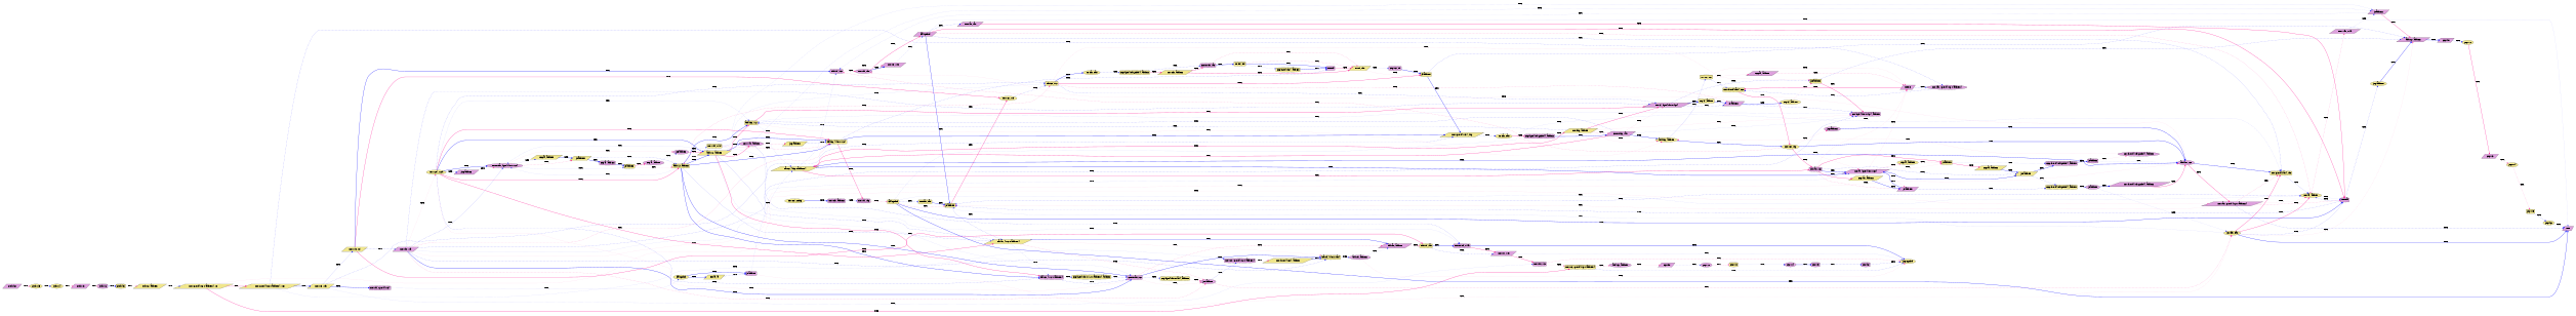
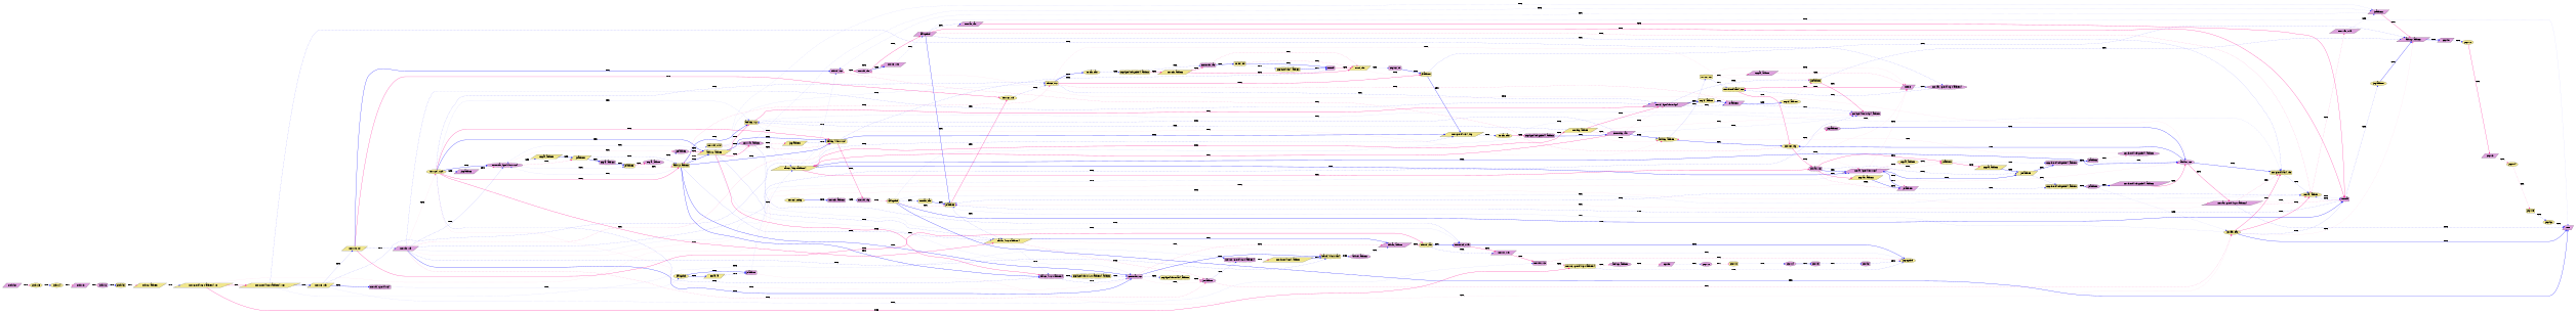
  digraph {
    rankdir=LR
    node [fillcolor=khaki shape=cylinder style=filled]
    edge [arrowhead=vee color=blue style=bold]
    n1 [fillcolor=plum label="push rbp" shape=parallelogram]
    n2 [label="push r15" shape=ellipse]
    n3 [label="push r14" shape=ellipse]
    n4 [fillcolor=plum label="push r13" shape=parallelogram]
    n5 [fillcolor=plum label="push r12"]
    n6 [label="push rbx"]
    n7 [label="sub rsp , address" shape=parallelogram]
    n8 [label="mov qword [ rsp + address ] , r8" shape=parallelogram]
    n9 [label="mov qword [ rsp + address ] , rcx" shape=parallelogram]
    n10 [label="mov rcx , qword [ rsp + address ]"]
    n11 [fillcolor=plum label="mov rax , qword [ rsp + address ]" shape=parallelogram]
    n12 [label="mov r13 , rdx" shape=parallelogram]
    n13 [fillcolor=plum label="mov rcx , qword [ rsp + address ]"]
    n14 [fillcolor=plum label="mov rax , qword [ rsp + address ]" shape=ellipse]
    n15 [label="jmp symbol" shape=ellipse]
    n16 [fillcolor=plum label="add rsp , address" shape=ellipse]
    n17 [label="je address"]
    n18 [fillcolor=plum label=retn shape=parallelogram]
    n19 [fillcolor=plum label="setne al"]
    n20 [label="mov qword [ rax ] , rbx"]
    n21 [label="mov al , address" shape=ellipse]
    n22 [label="mov r15 , rsi" shape=parallelogram]
    n23 [label="mov qword [ r13 ] , rbp" shape=parallelogram]
    n24 [fillcolor=plum label="mov rdx , r13"]
    n25 [fillcolor=plum label="mov rdi , qword [ r13 ]"]
    n26 [label="mov dword [ rcx ] , address" shape=parallelogram]
    n27 [label="mov dword [ rax ] , ecx"]
    n28 [fillcolor=plum label="mov rbx , rdi" shape=parallelogram]
    n29 [label="mov rcx , r15" shape=ellipse]
    n30 [label="sub r15 , rax"]
    n31 [fillcolor=plum label="sub r15 , rcx"]
    n32 [label="xor eax , eax" shape=ellipse]
    n33 [label="call symbol" shape=ellipse]
    n34 [label="xor r12d , r12d" shape=ellipse]
    n35 [fillcolor=plum label="movzx eax , byte [ rbx + r12 ]" shape=ellipse]
    n36 [label="lea rbp , [ rbx + r12 ]"]
    n37 [fillcolor=plum label="cmove rax , rcx"]
    n38 [fillcolor=plum label="jne address" shape=ellipse]
    n39 [label="lea rdi , [ rbx + rax ]"]
    n40 [fillcolor=plum label="mov cl , byte [ rbx + rbp ]" shape=parallelogram]
    n41 [fillcolor=plum label="mov byte [ rbx + rbp ] , address"]
    n42 [fillcolor=plum label="mov al , byte [ rbx + rcx ]" shape=parallelogram]
    n43 [fillcolor=plum label="add rbx , rcx" shape=ellipse]
    n44 [label="sub rcx , r12"]
    n45 [fillcolor=plum label="movzx r8d , r14b"]
    n46 [fillcolor=plum label="mov rsi , r15" shape=parallelogram]
    n47 [fillcolor=plum label="mov rdi , rbx" shape=ellipse]
    n48 [fillcolor=plum label="mov rsi , r15" shape=parallelogram]
    n49 [fillcolor=plum label="jmp address" shape=parallelogram]
    n50 [label="add r12 , address"]
    n51 [label="add r12 , address" shape=parallelogram]
    n52 [label="lea rax , [ r12 + address ]" shape=parallelogram]
    n53 [fillcolor=plum label="lea rcx , [ r12 + address ]"]
    n54 [label="add rbp , r12"]
    n55 [label="cmp al , address" shape=parallelogram]
    n56 [label="je address" shape=parallelogram]
    n57 [label="je address"]
    n58 [fillcolor=plum label="jne address" shape=ellipse]
    n59 [fillcolor=plum label="sete sil"]
    n60 [fillcolor=plum label="mov rdi , rbp"]
    n61 [fillcolor=plum label="add rax , address" shape=parallelogram]
    n62 [label="cmp byte [ rbx + rax ] , address"]
    n63 [label="xor eax , eax" shape=ellipse]
    n64 [fillcolor=plum label="add rdi , address" shape=ellipse]
    n65 [fillcolor=plum label="je address" shape=parallelogram]
    n66 [label="jne address"]
    n67 [label="cmp cl , address"]
    n68 [fillcolor=plum label="je address" shape=parallelogram]
    n69 [label="je address"]
    n70 [label="jne address" shape=parallelogram]
    n71 [fillcolor=plum label="sete cl" shape=parallelogram]
    n72 [label="cmp al , address" shape=ellipse]
    n73 [fillcolor=plum label="mov r14b , address" shape=ellipse]
    n74 [label="cmp byte [ rbx + r12 + address ] , address"]
    n75 [label="xor eax , eax" shape=ellipse]
    n76 [label="jb address"]
    n77 [label="lea rcx , [ rbp + address ]" shape=parallelogram]
    n78 [label="add rbp , address" shape=ellipse]
    n79 [fillcolor=plum label="cmp al , address"]
    n80 [fillcolor=plum label="cmp al , address" shape=ellipse]
    n81 [label="xor r14d , r14d"]
    n82 [fillcolor=plum label="je address" shape=parallelogram]
    n83 [label="jmp address" shape=parallelogram]
    n84 [fillcolor=plum label="add rsp , address" shape=parallelogram]
    n85 [label="or rsi , rdx" shape=parallelogram]
    n86 [label="mov esi , string" shape=ellipse]
    n87 [fillcolor=plum label="mov edx , address"]
    n88 [label="call symbol"]
    n89 [fillcolor=plum label="pop rbx" shape=parallelogram]
    n90 [label="jmp address" shape=ellipse]
    n91 [fillcolor=plum label="test r14b , r14b" shape=parallelogram]
    n92 [label="cmp byte [ rel symbol ] , address"]
    n93 [label="cmp cl , address" shape=ellipse]
    n94 [label="mov edx , address" shape=parallelogram]
    n95 [fillcolor=plum label="cmove rdx , rax"]
    n96 [label="xor esi , esi"]
    n97 [fillcolor=plum label="cmp rcx , rsi"]
    n98 [label="cmp byte [ rbp ] , address"]
    n99 [label="pop r12" shape=ellipse]
    n100 [fillcolor=plum label="cmp byte [ rel symbol ] , address"]
    n101 [label="test eax , eax"]
    n102 [fillcolor=plum label="pop rbx" shape=parallelogram]
    n103 [fillcolor=plum label="pop r12" shape=ellipse]
    n104 [label="pop r13"]
    n105 [fillcolor=plum label="pop r14" shape=ellipse]
    n106 [fillcolor=plum label="pop r15"]
    n107 [fillcolor=plum label="pop rbp"]
    n108 [fillcolor=plum label="pop r13" shape=parallelogram]
    n109 [label="pop r14" shape=ellipse]
    n110 [label="pop r15"]
    n111 [label="pop rbp" shape=ellipse]
    n112 [label="mov ebp , address" shape=parallelogram]
    n113 [fillcolor=plum label="cmove rbp , rax" shape=parallelogram]
    n114 [fillcolor=plum label="sub rax , rcx"]
    n115 [label="xor ecx , ecx"]
    n116 [label="mov rcx , rbp" shape=ellipse]
    n117 [label="test al , al" shape=parallelogram]
    n118 [fillcolor=plum label="je address"]
    n119 [label="cmp rax , address" shape=parallelogram]
    n120 [label="cmp dword [ rel symbol ] , address"]
    n121 [fillcolor=plum label="cmp dword [ rel symbol ] , address"]
    n122 [label="cmp al , address" shape=parallelogram]
    n123 [fillcolor=plum label="je address" shape=ellipse]
    n124 [fillcolor=plum label="mov dword [ rel symbol ] , address" shape=parallelogram]
    n125 [fillcolor=plum label="je address"]
    n126 [fillcolor=plum label="mov dword [ rel symbol ] , address" shape=ellipse]
    n127 [fillcolor=plum label="call symbol" shape=parallelogram]
    n128 [fillcolor=plum label="test rax , rax" shape=parallelogram]
    n129 [fillcolor=plum label="cmp al , address" shape=parallelogram]
    n130 [fillcolor=plum label="jmp address" shape=ellipse]
    n1 -> n2 [arrowhead=diamond color=deeppink label=CFG style=dotted]
    n2 -> n3 [arrowhead=box label=CFG style=dotted]
    n3 -> n4 [arrowhead=diamond color=deeppink label=CFG style=dashed]
    n4 -> n5 [color=deeppink label=CFG style=dotted]
    n5 -> n6 [arrowhead=box label=CFG]
    n6 -> n7 [color=deeppink label=CFG style=dashed]
    n7 -> n8 [arrowhead=diamond label=CFG style=dashed]
    n8 -> n9 [arrowhead=box color=deeppink label=CFG]
    n8 -> n10 [arrowhead=box color=deeppink label=DFG]
    n8 -> n11 [color=deeppink label=DFG style=dotted]
    n9 -> n12 [arrowhead=box label=CFG]
    n9 -> n13 [arrowhead=box label=DFG style=dotted]
    n9 -> n14 [arrowhead=diamond label=DFG style=dashed]
    n10 -> n15 [label=DFG style=dashed]
    n10 -> n16 [color=deeppink label=CFG style=dashed]
    n11 -> n17 [arrowhead=box color=deeppink label=DFG style=dotted]
    n11 -> n18 [arrowhead=diamond label=DFG style=dashed]
    n11 -> n19 [arrowhead=box color=deeppink label=DFG style=dashed]
    n11 -> n20 [arrowhead=box color=deeppink label=DFG style=dashed]
    n11 -> n21 [arrowhead=box color=deeppink label=DFG style=dotted]
    n12 -> n22 [arrowhead=box label=CFG style=dashed]
    n12 -> n23 [arrowhead=box label=DFG style=dashed]
    n12 -> n24 [arrowhead=diamond label=DFG style=dotted]
    n12 -> n25 [arrowhead=box label=DFG]
    n13 -> n26 [arrowhead=box color=deeppink label=DFG style=dotted]
    n14 -> n27 [arrowhead=box label=DFG style=dashed]
    n16 -> n102 [color=deeppink label=CFG style=dotted]
    n17 -> n29 [arrowhead=diamond color=deeppink label=CFG]
    n17 -> n52 [label=CFG style=dashed]
    n19 -> n17 [arrowhead=diamond label=DFG style=dashed]
    n19 -> n21 [label=DFG style=dashed]
    n19 -> n90 [arrowhead=diamond label=CFG style=dashed]
    n20 -> n21 [arrowhead=box label=CFG style=dashed]
    n21 -> n17 [label=DFG style=dashed]
    n21 -> n19 [arrowhead=box label=DFG style=dotted]
    n21 -> n91 [arrowhead=diamond color=deeppink label=CFG style=dashed]
    n22 -> n28 [label=CFG style=dashed]
    n22 -> n29 [arrowhead=diamond color=deeppink label=DFG]
    n22 -> n30 [arrowhead=diamond color=deeppink label=DFG]
    n22 -> n31 [arrowhead=diamond label=DFG]
    n23 -> n32 [arrowhead=box label=CFG style=dashed]
    n24 -> n10 [color=deeppink label=CFG style=dotted]
    n24 -> n15 [color=deeppink label=DFG style=dashed]
    n25 -> n33 [arrowhead=diamond label=DFG style=dotted]
    n26 -> n39 [arrowhead=box label=CFG]
    n27 -> n116 [arrowhead=diamond color=deeppink label=CFG]
    n28 -> n34 [arrowhead=diamond color=deeppink label=CFG style=dotted]
    n28 -> n35 [arrowhead=diamond label=DFG style=dashed]
    n28 -> n36 [arrowhead=box color=deeppink label=DFG style=dashed]
    n28 -> n37 [label=DFG]
    n28 -> n38 [arrowhead=box color=deeppink label=DFG style=dashed]
    n28 -> n39 [arrowhead=box label=DFG style=dashed]
    n28 -> n40 [arrowhead=diamond label=DFG style=dashed]
    n28 -> n41 [arrowhead=diamond label=DFG style=dashed]
    n28 -> n42 [label=DFG style=dotted]
    n28 -> n43 [arrowhead=box color=deeppink label=DFG style=dotted]
    n29 -> n44 [label=DFG style=dashed]
    n30 -> n45 [arrowhead=box label=CFG]
    n30 -> n46 [arrowhead=diamond label=DFG style=dashed]
    n31 -> n47 [arrowhead=box color=deeppink label=CFG style=dotted]
    n31 -> n48 [color=deeppink label=DFG style=dotted]
    n32 -> n100 [arrowhead=diamond color=deeppink label=CFG]
    n33 -> n117 [arrowhead=diamond label=CFG]
    n33 -> n118 [arrowhead=box label=DFG]
    n34 -> n35 [arrowhead=box label=DFG]
    n34 -> n36 [arrowhead=box color=deeppink label=DFG]
    n34 -> n37 [color=deeppink label=DFG style=dotted]
    n34 -> n44 [label=DFG style=dashed]
    n34 -> n49 [arrowhead=box label=CFG style=dashed]
    n34 -> n50 [arrowhead=box color=deeppink label=DFG]
    n34 -> n51 [arrowhead=box label=DFG]
    n34 -> n52 [arrowhead=diamond color=deeppink label=DFG]
    n34 -> n53 [label=DFG style=dashed]
    n34 -> n54 [arrowhead=diamond label=DFG style=dotted]
    n35 -> n55 [arrowhead=diamond label=CFG style=dotted]
    n35 -> n56 [arrowhead=box color=deeppink label=DFG style=dashed]
    n35 -> n57 [arrowhead=diamond label=DFG style=dotted]
    n35 -> n58 [arrowhead=diamond color=deeppink label=DFG style=dotted]
    n36 -> n23 [arrowhead=box label=DFG]
    n36 -> n59 [arrowhead=box label=DFG style=dashed]
    n36 -> n60 [color=deeppink label=DFG]
    n37 -> n38 [color=deeppink label=DFG style=dotted]
    n37 -> n39 [arrowhead=diamond label=DFG]
    n37 -> n61 [arrowhead=diamond color=deeppink label=DFG style=dashed]
    n37 -> n62 [arrowhead=diamond label=CFG style=dashed]
    n38 -> n13 [arrowhead=diamond label=CFG style=dashed]
    n38 -> n63 [arrowhead=diamond color=deeppink label=CFG style=dashed]
    n39 -> n64 [arrowhead=diamond label=DFG style=dashed]
    n40 -> n65 [label=DFG style=dashed]
    n40 -> n66 [label=DFG style=dashed]
    n40 -> n67 [label=CFG]
    n42 -> n68 [color=deeppink label=DFG style=dotted]
    n42 -> n69 [arrowhead=box color=deeppink label=DFG style=dotted]
    n42 -> n70 [arrowhead=diamond label=DFG]
    n42 -> n71 [arrowhead=diamond color=deeppink label=DFG style=dotted]
    n42 -> n72 [color=deeppink label=CFG style=dashed]
    n43 -> n11 [arrowhead=box color=deeppink label=CFG]
    n43 -> n20 [arrowhead=diamond label=DFG]
    n43 -> n47 [color=deeppink label=DFG style=dotted]
    n44 -> n40 [arrowhead=diamond label=DFG style=dashed]
    n44 -> n65 [color=deeppink label=DFG style=dashed]
    n44 -> n66 [arrowhead=diamond color=deeppink label=DFG style=dotted]
    n44 -> n75 [label=CFG]
    n44 -> n76 [arrowhead=diamond color=deeppink label=DFG]
    n45 -> n15 [label=DFG]
    n45 -> n46 [arrowhead=diamond color=deeppink label=CFG]
    n46 -> n15 [label=DFG style=dotted]
    n46 -> n24 [arrowhead=box color=deeppink label=CFG]
    n47 -> n48 [arrowhead=box label=CFG]
    n47 -> n127 [color=deeppink label=DFG]
    n48 -> n127 [arrowhead=diamond label=DFG style=dotted]
    n49 -> n35 [arrowhead=diamond color=deeppink label=CFG style=dotted]
    n50 -> n35 [label=DFG style=dotted]
    n50 -> n36 [arrowhead=box label=DFG]
    n50 -> n37 [arrowhead=diamond label=DFG]
    n50 -> n44 [arrowhead=diamond color=deeppink label=DFG style=dashed]
    n50 -> n51 [arrowhead=box label=DFG]
    n50 -> n52 [label=DFG style=dashed]
    n50 -> n53 [arrowhead=box label=DFG]
    n50 -> n54 [label=DFG]
    n51 -> n35 [label=DFG style=dotted]
    n51 -> n36 [arrowhead=box label=DFG]
    n51 -> n37 [arrowhead=box label=DFG style=dotted]
    n51 -> n44 [label=DFG style=dotted]
    n51 -> n50 [color=deeppink label=DFG style=dotted]
    n51 -> n52 [label=DFG style=dashed]
    n51 -> n53 [arrowhead=diamond color=deeppink label=DFG]
    n51 -> n54 [arrowhead=diamond color=deeppink label=DFG]
    n51 -> n73 [color=deeppink label=CFG]
    n52 -> n38 [color=deeppink label=DFG style=dashed]
    n52 -> n39 [color=deeppink label=DFG style=dotted]
    n52 -> n53 [label=CFG style=dotted]
    n52 -> n61 [label=DFG]
    n53 -> n37 [label=DFG style=dashed]
    n53 -> n74 [arrowhead=diamond label=CFG style=dotted]
    n54 -> n40 [arrowhead=diamond color=deeppink label=DFG]
    n54 -> n41 [arrowhead=diamond label=DFG style=dotted]
    n54 -> n77 [arrowhead=diamond label=DFG style=dotted]
    n54 -> n78 [arrowhead=box color=deeppink label=DFG style=dotted]
    n55 -> n56 [label=CFG]
    n56 -> n50 [label=CFG style=dashed]
    n56 -> n79 [arrowhead=box label=CFG]
    n57 -> n50 [arrowhead=diamond color=deeppink label=CFG style=dotted]
    n57 -> n80 [arrowhead=box color=deeppink label=CFG]
    n58 -> n51 [arrowhead=diamond color=deeppink label=CFG]
    n58 -> n81 [label=CFG style=dotted]
    n59 -> n85 [color=deeppink label=CFG]
    n60 -> n88 [color=deeppink label=DFG style=dashed]
    n61 -> n30 [color=deeppink label=DFG style=dashed]
    n62 -> n38 [arrowhead=box color=deeppink label=CFG style=dotted]
    n63 -> n17 [label=DFG style=dotted]
    n63 -> n18 [label=DFG]
    n63 -> n19 [label=DFG style=dashed]
    n63 -> n20 [arrowhead=box color=deeppink label=DFG]
    n63 -> n21 [color=deeppink label=DFG]
    n63 -> n84 [arrowhead=diamond color=deeppink label=CFG style=dotted]
-   n64 -> n15 [arrowhead=box color=deeppink label=DFG style=dotted]
    n64 -> n61 [arrowhead=diamond label=CFG style=dotted]
    n65 -> n41 [label=CFG style=dashed]
    n65 -> n93 [label=CFG]
    n66 -> n41 [arrowhead=diamond color=deeppink label=CFG]
    n66 -> n84 [label=CFG style=dashed]
    n67 -> n65 [arrowhead=box label=CFG]
    n68 -> n42 [label=CFG]
    n68 -> n120 [arrowhead=box label=CFG style=dashed]
    n69 -> n121 [arrowhead=box label=CFG style=dotted]
    n69 -> n122 [arrowhead=diamond color=deeppink label=CFG]
    n70 -> n120 [arrowhead=box label=CFG style=dashed]
    n70 -> n121 [label=CFG]
    n71 -> n14 [arrowhead=diamond label=CFG style=dashed]
    n71 -> n27 [arrowhead=box color=deeppink label=DFG]
    n72 -> n69 [arrowhead=diamond color=deeppink label=CFG style=dashed]
    n73 -> n45 [label=DFG style=dashed]
    n73 -> n82 [arrowhead=diamond label=DFG style=dotted]
    n73 -> n83 [arrowhead=box color=deeppink label=CFG style=dashed]
    n74 -> n37 [label=CFG style=dashed]
    n75 -> n92 [arrowhead=diamond label=CFG style=dashed]
    n76 -> n23 [label=CFG]
    n76 -> n84 [arrowhead=box label=CFG style=dashed]
    n77 -> n31 [label=DFG style=dotted]
    n77 -> n42 [arrowhead=diamond label=DFG]
    n77 -> n43 [arrowhead=diamond label=DFG]
    n77 -> n114 [color=deeppink label=DFG]
    n78 -> n115 [label=CFG style=dashed]
    n78 -> n116 [arrowhead=diamond label=DFG]
    n79 -> n57 [arrowhead=box label=CFG]
    n80 -> n58 [label=CFG style=dotted]
    n81 -> n36 [color=deeppink label=CFG style=dashed]
    n81 -> n45 [arrowhead=box label=DFG style=dotted]
    n81 -> n73 [label=DFG style=dotted]
    n81 -> n82 [label=DFG style=dotted]
    n82 -> n31 [arrowhead=diamond label=CFG style=dotted]
    n82 -> n84 [arrowhead=diamond color=deeppink label=CFG]
    n83 -> n36 [arrowhead=diamond label=CFG style=dashed]
    n84 -> n89 [arrowhead=box label=CFG]
    n85 -> n76 [color=deeppink label=DFG style=dotted]
    n85 -> n97 [label=CFG style=dotted]
    n86 -> n87 [label=CFG]
    n87 -> n60 [label=CFG style=dashed]
    n88 -> n17 [color=deeppink label=DFG style=dashed]
    n88 -> n18 [label=DFG]
    n88 -> n19 [label=DFG]
    n88 -> n20 [arrowhead=box label=DFG style=dotted]
    n88 -> n21 [arrowhead=box label=DFG style=dotted]
    n88 -> n101 [arrowhead=diamond label=CFG style=dashed]
    n89 -> n99 [arrowhead=box label=CFG style=dashed]
    n90 -> n84 [arrowhead=box label=CFG]
    n91 -> n82 [arrowhead=diamond label=CFG style=dotted]
    n92 -> n94 [color=deeppink label=CFG]
    n92 -> n95 [arrowhead=diamond label=DFG style=dashed]
    n93 -> n66 [arrowhead=diamond color=deeppink label=CFG style=dotted]
    n94 -> n85 [color=deeppink label=DFG]
    n94 -> n95 [color=deeppink label=CFG]
    n95 -> n85 [color=deeppink label=DFG style=dashed]
    n95 -> n96 [label=CFG]
    n96 -> n59 [arrowhead=diamond label=DFG]
    n96 -> n85 [arrowhead=box color=deeppink label=DFG style=dashed]
    n96 -> n98 [label=CFG style=dotted]
    n97 -> n76 [arrowhead=box label=CFG]
    n98 -> n59 [arrowhead=box label=CFG]
    n99 -> n108 [arrowhead=diamond color=deeppink label=CFG]
    n100 -> n112 [color=deeppink label=CFG style=dotted]
    n100 -> n113 [arrowhead=diamond label=DFG]
    n101 -> n17 [arrowhead=box label=CFG]
    n102 -> n103 [label=CFG style=dashed]
    n103 -> n104 [arrowhead=diamond color=deeppink label=CFG style=dashed]
    n104 -> n105 [arrowhead=box label=CFG style=dotted]
    n105 -> n106 [arrowhead=box label=CFG]
    n106 -> n107 [arrowhead=box label=CFG style=dashed]
    n107 -> n15 [arrowhead=diamond label=CFG style=dashed]
    n108 -> n109 [arrowhead=diamond color=deeppink label=CFG style=dotted]
    n109 -> n110 [arrowhead=diamond color=deeppink label=CFG style=dashed]
    n110 -> n111 [arrowhead=box label=CFG style=dashed]
    n111 -> n18 [arrowhead=box label=CFG style=dotted]
    n112 -> n40 [color=deeppink label=DFG]
    n112 -> n41 [arrowhead=box color=deeppink label=DFG style=dotted]
    n112 -> n54 [label=DFG style=dashed]
    n112 -> n77 [color=deeppink label=DFG]
    n112 -> n78 [arrowhead=diamond color=deeppink label=DFG style=dotted]
    n112 -> n113 [color=deeppink label=CFG style=dashed]
    n113 -> n40 [color=deeppink label=DFG style=dotted]
    n113 -> n41 [arrowhead=box label=DFG style=dotted]
    n113 -> n54 [label=DFG style=dashed]
    n113 -> n77 [arrowhead=box color=deeppink label=DFG]
    n113 -> n78 [arrowhead=diamond label=DFG]
    n114 -> n42 [arrowhead=box label=DFG]
    n114 -> n68 [color=deeppink label=DFG style=dashed]
    n114 -> n69 [color=deeppink label=DFG]
    n114 -> n70 [arrowhead=box label=DFG style=dashed]
    n114 -> n71 [arrowhead=diamond color=deeppink label=DFG style=dotted]
    n114 -> n119 [arrowhead=box color=deeppink label=CFG]
    n115 -> n27 [label=DFG style=dashed]
    n115 -> n71 [color=deeppink label=DFG style=dotted]
    n115 -> n129 [arrowhead=diamond color=deeppink label=CFG style=dotted]
    n116 -> n31 [arrowhead=diamond color=deeppink label=DFG style=dashed]
    n116 -> n42 [arrowhead=diamond color=deeppink label=DFG style=dotted]
-   n116 -> n43 [arrowhead=box label=DFG]
+   n43 -> n116 [arrowhead=box label=DFG]
    n116 -> n114 [color=deeppink label=DFG]
    n116 -> n130 [arrowhead=box color=deeppink label=CFG style=dotted]
    n117 -> n118 [arrowhead=box label=CFG style=dashed]
    n118 -> n63 [arrowhead=diamond color=deeppink label=CFG style=dotted]
    n118 -> n77 [arrowhead=diamond label=CFG style=dotted]
    n119 -> n68 [arrowhead=box label=CFG]
    n120 -> n123 [label=CFG style=dotted]
    n121 -> n125 [arrowhead=diamond label=CFG]
    n122 -> n70 [label=CFG]
    n123 -> n63 [arrowhead=diamond label=CFG style=dotted]
    n123 -> n124 [arrowhead=box label=CFG]
    n124 -> n43 [color=deeppink label=CFG]
    n125 -> n43 [arrowhead=box label=CFG style=dotted]
    n125 -> n126 [arrowhead=diamond color=deeppink label=CFG style=dotted]
    n126 -> n78 [arrowhead=box color=deeppink label=CFG style=dotted]
    n127 -> n17 [arrowhead=diamond label=DFG]
    n127 -> n18 [label=DFG style=dotted]
    n127 -> n19 [arrowhead=box color=deeppink label=DFG]
    n127 -> n20 [arrowhead=diamond label=DFG style=dashed]
    n127 -> n21 [color=deeppink label=DFG style=dashed]
    n127 -> n128 [arrowhead=box label=CFG style=dashed]
    n128 -> n19 [arrowhead=diamond color=deeppink label=CFG]
    n129 -> n71 [color=deeppink label=CFG style=dashed]
    n130 -> n43 [label=CFG]
  }
